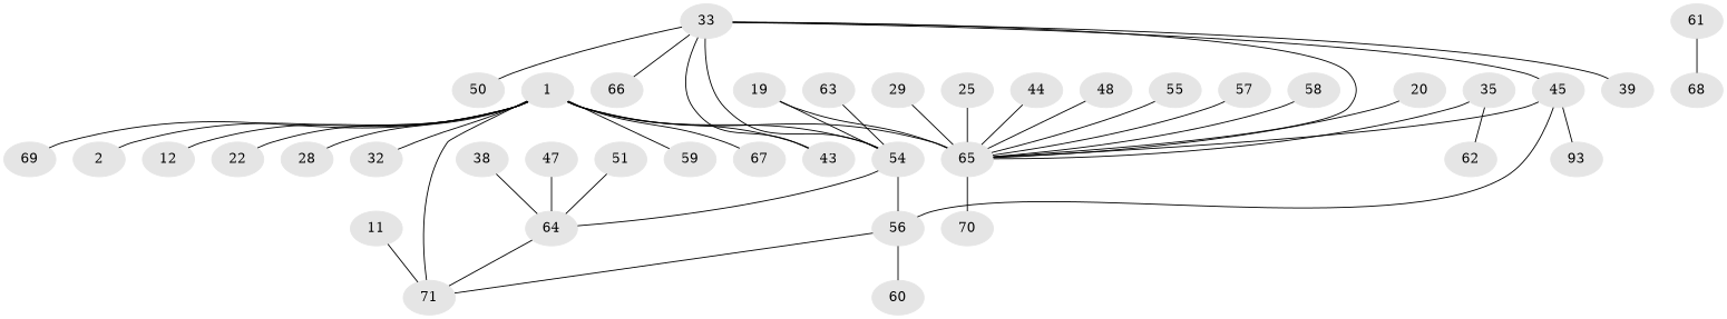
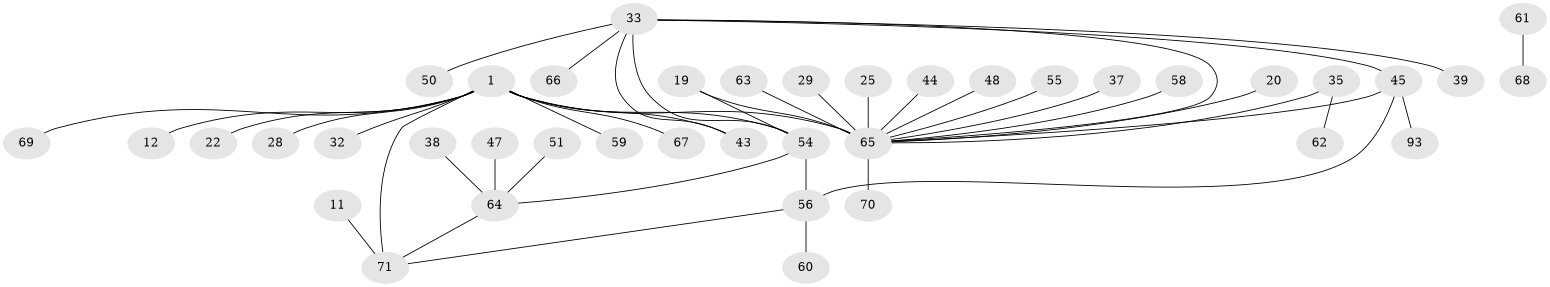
  graph {
    node [color=gray90 style=filled]
    1
-   2
    12
    22 [super="+3"]
    28
    32 [super="+10"]
    43 [super="+8+17"]
    54 [super="+49"]
    59
    65 [super="+14+18+40+34"]
    67
    69
    71 [super="+4"]
    64 [super="+23+26+30"]
    56 [super="+52"]
    70 [super="+46"]
    11
    19
    20
    n20 [label=29]
    25
    33 [super="+15+31"]
    39
    45 [super="+24+42"]
    50
    66
    n27 [label=93]
    61
    68
    35 [super="+27"]
    62
    38
    44
    60
    47
    48
    51
    55
-   57
+   57 [label=37]
    58
    63
-   1 -- 2
    1 -- 12
    1 -- 22 [weight=2]
    1 -- 28
    1 -- 32
    1 -- 43
    1 -- 54 [weight=2]
    1 -- 59
    1 -- 65 [weight=5]
    1 -- 67
    1 -- 69
    1 -- 71 [weight=2]
    54 -- 64
    54 -- 56
    65 -- 70 [weight=2]
    64 -- 71
    56 -- 71
    56 -- 60
    11 -- 71
    19 -- 54
    19 -- 65 [weight=4]
    20 -- 65
    n20 -- 65
    25 -- 65
    33 -- 43
    33 -- 54
    33 -- 65
    33 -- 39
    33 -- 45
    33 -- 50
    33 -- 66
    45 -- 65 [weight=2]
    45 -- 56
    45 -- n27
    61 -- 68
    35 -- 65
    35 -- 62
    38 -- 64
    44 -- 65
    47 -- 64
    48 -- 65
    51 -- 64
    55 -- 65
    57 -- 65
    58 -- 65
-   63 -- 54
+   63 -- 65
  }
